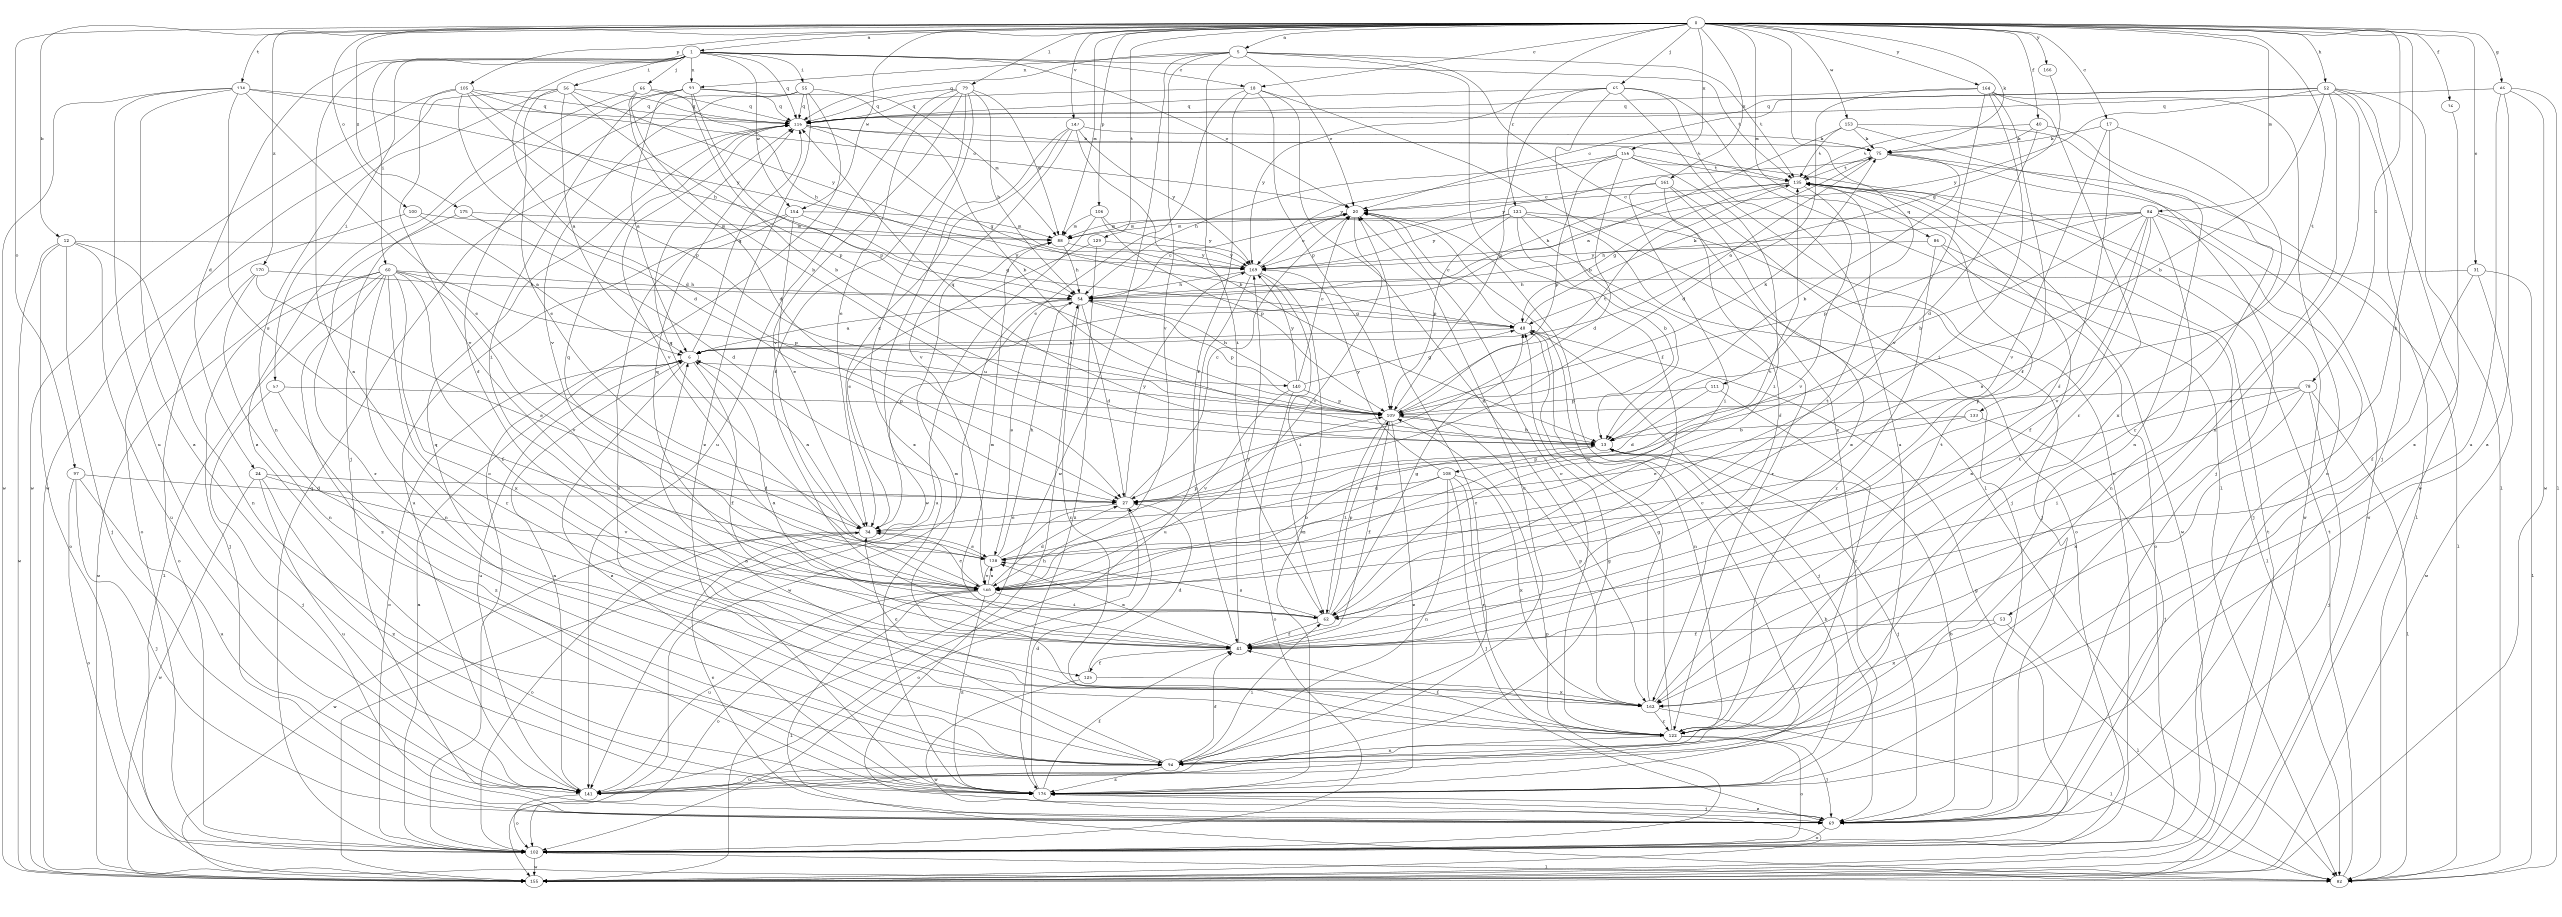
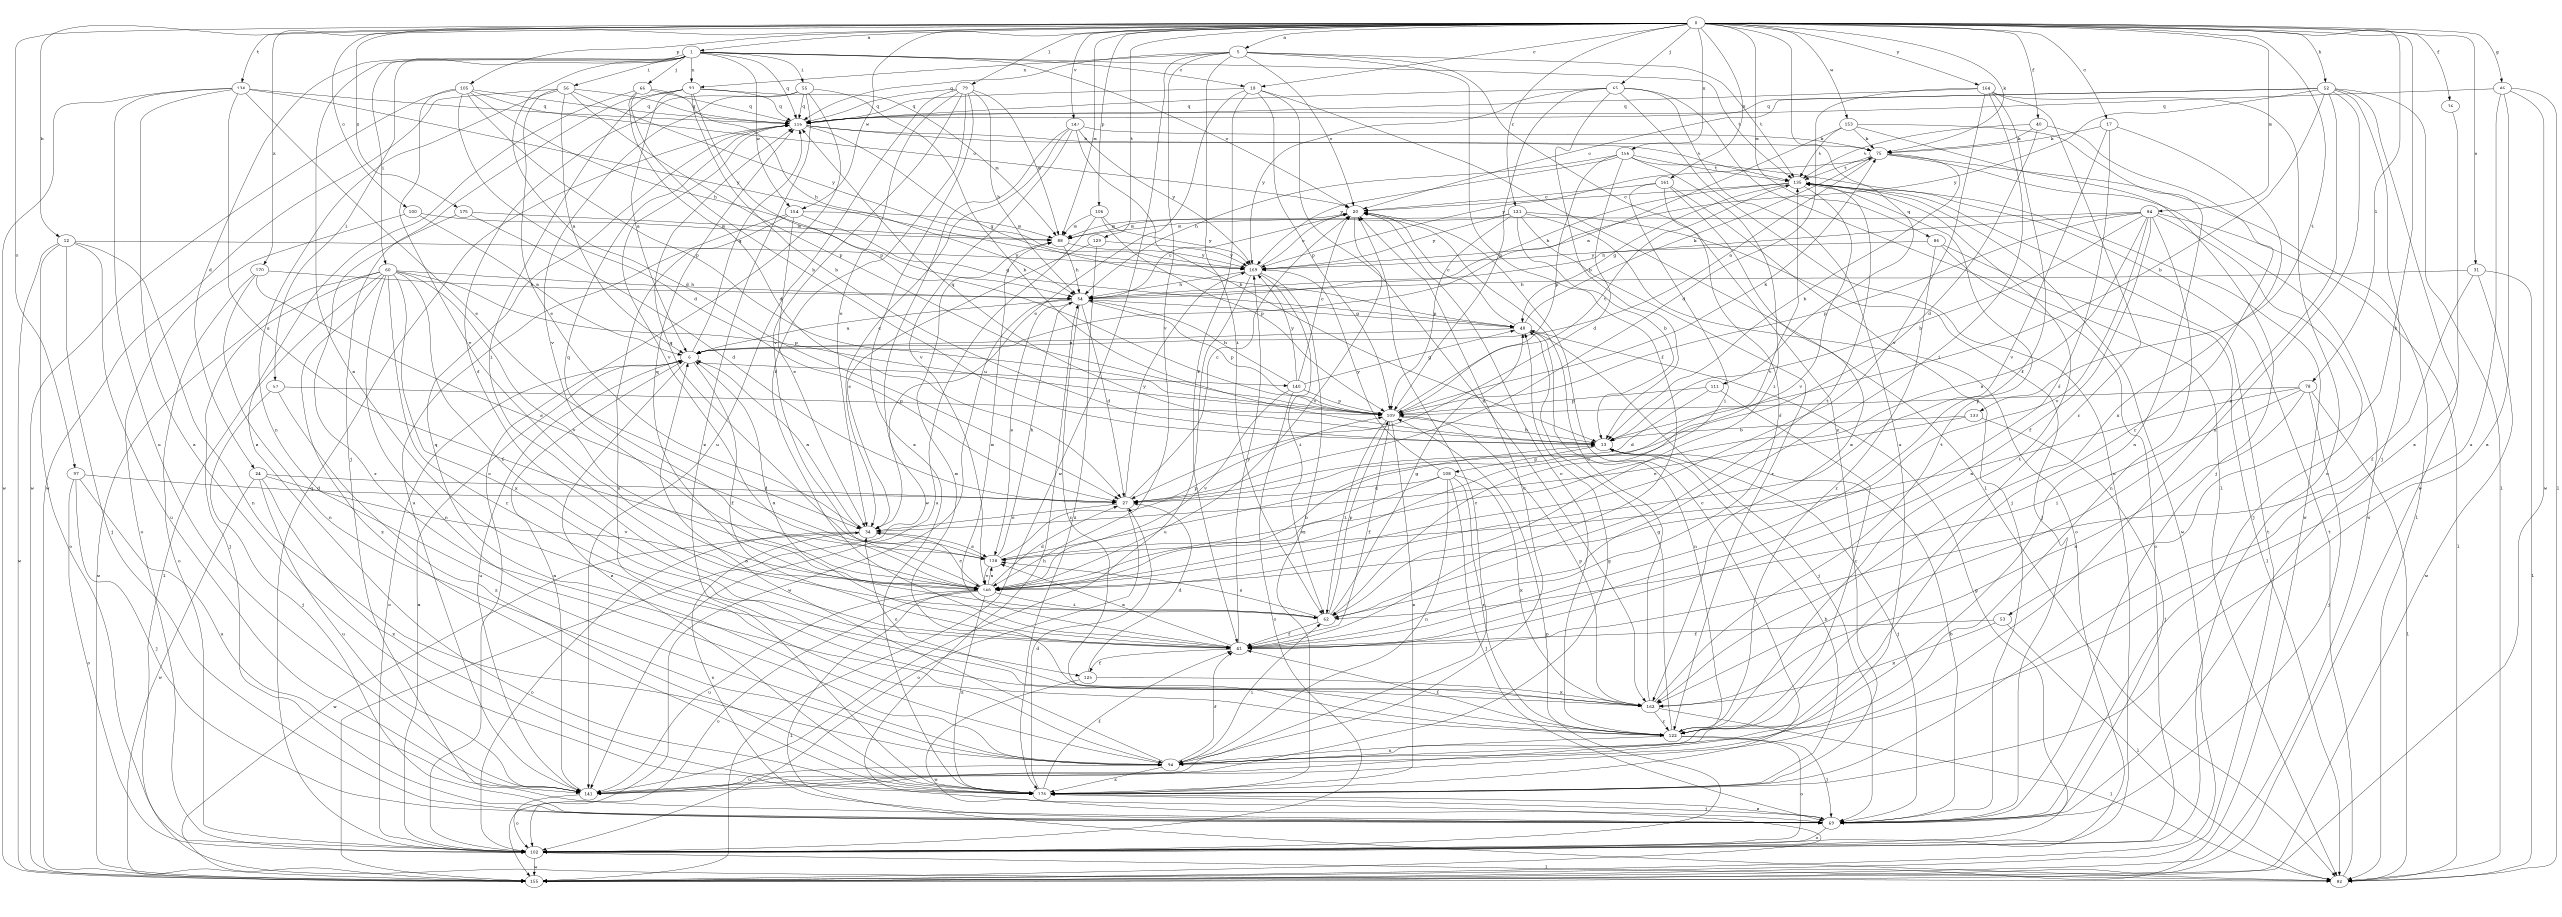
  strict digraph {
    fontname="Courier Prime"
    node [fontname="Courier Prime"]
    edge [fontname="Courier Prime"]
    0
    1
    5
    12
    17
    18
    31
    36
    40
    46
    52
    53
    65
    75
    78
    79
    84
    86
    88
    97
    100
    105
    106
    111
    121
    129
    133
    134
    147
    153
    154
    156
    161
    164
-   166
    170
    175
    20
    24
    27
    55
    56
    57
    60
    66
    93
    116
    125
    135
    41
    62
    148
    155
    176
    102
    141
    69
    94
    169
    162
    34
    82
    109
    54
    122
    13
    6
    128
    48
    140
    108
    0 -> 1 [label=a]
    0 -> 5 [label=a]
    0 -> 12 [label=b]
    0 -> 17 [label=c]
    0 -> 18 [label=c]
    0 -> 31 [label=e]
    0 -> 36 [label=f]
    0 -> 40 [label=f]
    0 -> 46 [label=g]
    0 -> 52 [label=h]
    0 -> 53 [label=h]
    0 -> 65 [label=j]
    0 -> 75 [label=k]
    0 -> 78 [label=l]
    0 -> 79 [label=l]
    0 -> 84 [label=m]
    0 -> 86 [label=m]
    0 -> 88 [label=m]
    0 -> 97 [label=o]
    0 -> 100 [label=o]
    0 -> 105 [label=p]
    0 -> 106 [label=p]
    0 -> 111 [label=q]
    0 -> 121 [label=r]
    0 -> 129 [label=t]
    0 -> 133 [label=t]
    0 -> 134 [label=t]
    0 -> 147 [label=v]
    0 -> 153 [label=w]
    0 -> 154 [label=w]
    0 -> 156 [label=x]
    0 -> 161 [label=x]
    0 -> 164 [label=y]
-   0 -> 166 [label=y]
    0 -> 170 [label=z]
    0 -> 175 [label=z]
    1 -> 18 [label=c]
    1 -> 154 [label=w]
    1 -> 20 [label=c]
    1 -> 24 [label=d]
    1 -> 27 [label=d]
    1 -> 55 [label=i]
    1 -> 56 [label=i]
    1 -> 57 [label=i]
    1 -> 60 [label=i]
    1 -> 66 [label=j]
    1 -> 93 [label=n]
    1 -> 116 [label=q]
    1 -> 125 [label=s]
    1 -> 135 [label=t]
    5 -> 20 [label=c]
    5 -> 93 [label=n]
    5 -> 116 [label=q]
    5 -> 135 [label=t]
    5 -> 41 [label=f]
    5 -> 62 [label=i]
    5 -> 148 [label=v]
    5 -> 155 [label=w]
    5 -> 176 [label=z]
    12 -> 155 [label=w]
    12 -> 102 [label=o]
    12 -> 141 [label=u]
    12 -> 69 [label=j]
    12 -> 94 [label=n]
    12 -> 169 [label=y]
    17 -> 75 [label=k]
    17 -> 41 [label=f]
    17 -> 148 [label=v]
    17 -> 162 [label=x]
    18 -> 116 [label=q]
    18 -> 41 [label=f]
    18 -> 162 [label=x]
    18 -> 34 [label=e]
    18 -> 82 [label=l]
    18 -> 109 [label=p]
    31 -> 41 [label=f]
    31 -> 155 [label=w]
    31 -> 82 [label=l]
    31 -> 54 [label=h]
    36 -> 176 [label=z]
    40 -> 75 [label=k]
    40 -> 27 [label=d]
    40 -> 135 [label=t]
    40 -> 122 [label=r]
    46 -> 116 [label=q]
    46 -> 155 [label=w]
    46 -> 176 [label=z]
    46 -> 141 [label=u]
    46 -> 82 [label=l]
    52 -> 20 [label=c]
    52 -> 116 [label=q]
    52 -> 155 [label=w]
    52 -> 69 [label=j]
    52 -> 94 [label=n]
    52 -> 169 [label=y]
    52 -> 162 [label=x]
    52 -> 82 [label=l]
    52 -> 13 [label=b]
    53 -> 41 [label=f]
    53 -> 162 [label=x]
    53 -> 82 [label=l]
    65 -> 116 [label=q]
    65 -> 102 [label=o]
    65 -> 141 [label=u]
    65 -> 169 [label=y]
    65 -> 82 [label=l]
    65 -> 109 [label=p]
    65 -> 13 [label=b]
    75 -> 135 [label=t]
    75 -> 155 [label=w]
    75 -> 169 [label=y]
    75 -> 82 [label=l]
    75 -> 13 [label=b]
    75 -> 6 [label=a]
    78 -> 62 [label=i]
    78 -> 69 [label=j]
    78 -> 162 [label=x]
    78 -> 82 [label=l]
    78 -> 109 [label=p]
    78 -> 128 [label=s]
    79 -> 88 [label=m]
    79 -> 116 [label=q]
    79 -> 41 [label=f]
    79 -> 148 [label=v]
    79 -> 176 [label=z]
    79 -> 141 [label=u]
    79 -> 34 [label=e]
    79 -> 54 [label=h]
    84 -> 88 [label=m]
    84 -> 41 [label=f]
    84 -> 148 [label=v]
    84 -> 69 [label=j]
    84 -> 94 [label=n]
    84 -> 82 [label=l]
    84 -> 109 [label=p]
    84 -> 54 [label=h]
    84 -> 13 [label=b]
    84 -> 128 [label=s]
    86 -> 102 [label=o]
    86 -> 169 [label=y]
    86 -> 82 [label=l]
    86 -> 122 [label=r]
    88 -> 169 [label=y]
    88 -> 54 [label=h]
    97 -> 27 [label=d]
    97 -> 102 [label=o]
    97 -> 141 [label=u]
    97 -> 69 [label=j]
    100 -> 88 [label=m]
    100 -> 102 [label=o]
    100 -> 6 [label=a]
    105 -> 20 [label=c]
    105 -> 27 [label=d]
    105 -> 116 [label=q]
    105 -> 148 [label=v]
    105 -> 155 [label=w]
    105 -> 109 [label=p]
    105 -> 54 [label=h]
    106 -> 88 [label=m]
    106 -> 141 [label=u]
    106 -> 169 [label=y]
    106 -> 109 [label=p]
    111 -> 27 [label=d]
    111 -> 109 [label=p]
    111 -> 122 [label=r]
    121 -> 88 [label=m]
    121 -> 102 [label=o]
    121 -> 69 [label=j]
    121 -> 169 [label=y]
    121 -> 109 [label=p]
    121 -> 122 [label=r]
    121 -> 13 [label=b]
    129 -> 176 [label=z]
    129 -> 169 [label=y]
    129 -> 34 [label=e]
    133 -> 69 [label=j]
    133 -> 34 [label=e]
    133 -> 13 [label=b]
    134 -> 116 [label=q]
    134 -> 155 [label=w]
    134 -> 176 [label=z]
    134 -> 141 [label=u]
    134 -> 169 [label=y]
    134 -> 34 [label=e]
    134 -> 128 [label=s]
    147 -> 75 [label=k]
    147 -> 148 [label=v]
    147 -> 155 [label=w]
    147 -> 169 [label=y]
    147 -> 34 [label=e]
    147 -> 13 [label=b]
    153 -> 75 [label=k]
    153 -> 135 [label=t]
    153 -> 69 [label=j]
    153 -> 94 [label=n]
    153 -> 6 [label=a]
    154 -> 88 [label=m]
    154 -> 141 [label=u]
    154 -> 94 [label=n]
    154 -> 34 [label=e]
    154 -> 48 [label=g]
    156 -> 27 [label=d]
    156 -> 135 [label=t]
    156 -> 62 [label=i]
    156 -> 155 [label=w]
    156 -> 169 [label=y]
    156 -> 109 [label=p]
    156 -> 54 [label=h]
    161 -> 20 [label=c]
    161 -> 41 [label=f]
    161 -> 62 [label=i]
    161 -> 69 [label=j]
    161 -> 162 [label=x]
    164 -> 27 [label=d]
    164 -> 116 [label=q]
    164 -> 41 [label=f]
    164 -> 62 [label=i]
    164 -> 148 [label=v]
    164 -> 102 [label=o]
    164 -> 122 [label=r]
-   166 -> 48 [label=g]
    170 -> 102 [label=o]
    170 -> 94 [label=n]
    170 -> 54 [label=h]
    170 -> 128 [label=s]
    175 -> 88 [label=m]
    175 -> 27 [label=d]
    175 -> 122 [label=r]
    20 -> 88 [label=m]
    20 -> 148 [label=v]
    24 -> 27 [label=d]
    24 -> 148 [label=v]
    24 -> 155 [label=w]
    24 -> 176 [label=z]
    24 -> 141 [label=u]
    27 -> 20 [label=c]
    27 -> 102 [label=o]
    27 -> 169 [label=y]
    27 -> 34 [label=e]
    55 -> 116 [label=q]
    55 -> 41 [label=f]
    55 -> 148 [label=v]
    55 -> 176 [label=z]
    55 -> 102 [label=o]
    55 -> 13 [label=b]
    56 -> 116 [label=q]
    56 -> 155 [label=w]
    56 -> 94 [label=n]
    56 -> 169 [label=y]
    56 -> 34 [label=e]
    56 -> 109 [label=p]
    56 -> 6 [label=a]
    57 -> 176 [label=z]
    57 -> 69 [label=j]
    57 -> 109 [label=p]
    60 -> 41 [label=f]
    60 -> 148 [label=v]
    60 -> 155 [label=w]
    60 -> 176 [label=z]
    60 -> 69 [label=j]
    60 -> 94 [label=n]
    60 -> 162 [label=x]
    60 -> 82 [label=l]
    60 -> 109 [label=p]
    60 -> 54 [label=h]
    60 -> 122 [label=r]
    66 -> 27 [label=d]
    66 -> 116 [label=q]
    66 -> 176 [label=z]
    66 -> 54 [label=h]
    66 -> 13 [label=b]
    93 -> 88 [label=m]
    93 -> 116 [label=q]
    93 -> 62 [label=i]
    93 -> 69 [label=j]
    93 -> 109 [label=p]
    93 -> 13 [label=b]
    93 -> 6 [label=a]
    116 -> 75 [label=k]
    116 -> 135 [label=t]
    116 -> 148 [label=v]
    116 -> 48 [label=g]
    125 -> 27 [label=d]
    125 -> 155 [label=w]
    125 -> 162 [label=x]
    135 -> 20 [label=c]
    135 -> 148 [label=v]
    135 -> 155 [label=w]
    135 -> 54 [label=h]
    135 -> 48 [label=g]
    41 -> 88 [label=m]
    41 -> 125 [label=f]
    41 -> 169 [label=y]
    41 -> 6 [label=a]
    41 -> 128 [label=s]
    62 -> 116 [label=q]
    62 -> 135 [label=t]
    62 -> 41 [label=f]
    62 -> 109 [label=p]
    62 -> 128 [label=s]
    62 -> 48 [label=g]
    148 -> 27 [label=d]
    148 -> 116 [label=q]
    148 -> 62 [label=i]
    148 -> 176 [label=z]
    148 -> 102 [label=o]
    148 -> 141 [label=u]
    148 -> 34 [label=e]
    148 -> 82 [label=l]
    148 -> 13 [label=b]
    148 -> 128 [label=s]
    155 -> 135 [label=t]
    176 -> 20 [label=c]
    176 -> 27 [label=d]
    176 -> 41 [label=f]
    176 -> 69 [label=j]
    176 -> 13 [label=b]
    102 -> 116 [label=q]
    102 -> 155 [label=w]
    102 -> 82 [label=l]
    102 -> 109 [label=p]
    102 -> 6 [label=a]
    102 -> 48 [label=g]
    141 -> 20 [label=c]
    141 -> 102 [label=o]
    141 -> 6 [label=a]
    141 -> 48 [label=g]
    69 -> 176 [label=z]
    69 -> 102 [label=o]
    69 -> 34 [label=e]
    69 -> 54 [label=h]
    69 -> 13 [label=b]
    94 -> 20 [label=c]
    94 -> 116 [label=q]
    94 -> 41 [label=f]
    94 -> 62 [label=i]
    94 -> 176 [label=z]
    94 -> 141 [label=u]
    94 -> 6 [label=a]
    169 -> 20 [label=c]
    169 -> 62 [label=i]
    169 -> 176 [label=z]
    169 -> 141 [label=u]
    169 -> 54 [label=h]
    162 -> 88 [label=m]
    162 -> 20 [label=c]
    162 -> 135 [label=t]
    162 -> 34 [label=e]
    162 -> 82 [label=l]
    162 -> 109 [label=p]
    162 -> 122 [label=r]
    34 -> 155 [label=w]
    34 -> 102 [label=o]
    34 -> 6 [label=a]
    34 -> 128 [label=s]
    82 -> 135 [label=t]
    109 -> 75 [label=k]
    109 -> 135 [label=t]
    109 -> 41 [label=f]
    109 -> 62 [label=i]
    109 -> 176 [label=z]
    109 -> 13 [label=b]
    54 -> 20 [label=c]
    54 -> 27 [label=d]
    54 -> 155 [label=w]
    54 -> 109 [label=p]
    54 -> 122 [label=r]
    54 -> 6 [label=a]
    54 -> 128 [label=s]
    54 -> 48 [label=g]
    122 -> 20 [label=c]
    122 -> 135 [label=t]
    122 -> 41 [label=f]
    122 -> 102 [label=o]
    122 -> 69 [label=j]
    122 -> 94 [label=n]
    122 -> 48 [label=g]
    13 -> 116 [label=q]
    13 -> 69 [label=j]
    13 -> 108 [label=p]
    6 -> 116 [label=q]
    6 -> 41 [label=f]
    6 -> 176 [label=z]
    6 -> 102 [label=o]
    6 -> 141 [label=u]
    6 -> 140 [label=u]
    128 -> 116 [label=q]
    128 -> 135 [label=t]
    128 -> 148 [label=v]
    128 -> 109 [label=p]
    128 -> 54 [label=h]
    48 -> 75 [label=k]
    48 -> 20 [label=c]
    48 -> 69 [label=j]
    48 -> 94 [label=n]
    48 -> 6 [label=a]
    140 -> 20 [label=c]
    140 -> 148 [label=v]
    140 -> 102 [label=o]
    140 -> 169 [label=y]
    140 -> 109 [label=p]
    140 -> 54 [label=h]
    140 -> 48 [label=g]
    108 -> 27 [label=d]
    108 -> 148 [label=v]
    108 -> 69 [label=j]
    108 -> 94 [label=n]
    108 -> 169 [label=y]
    108 -> 162 [label=x]
    108 -> 122 [label=r]
  }
